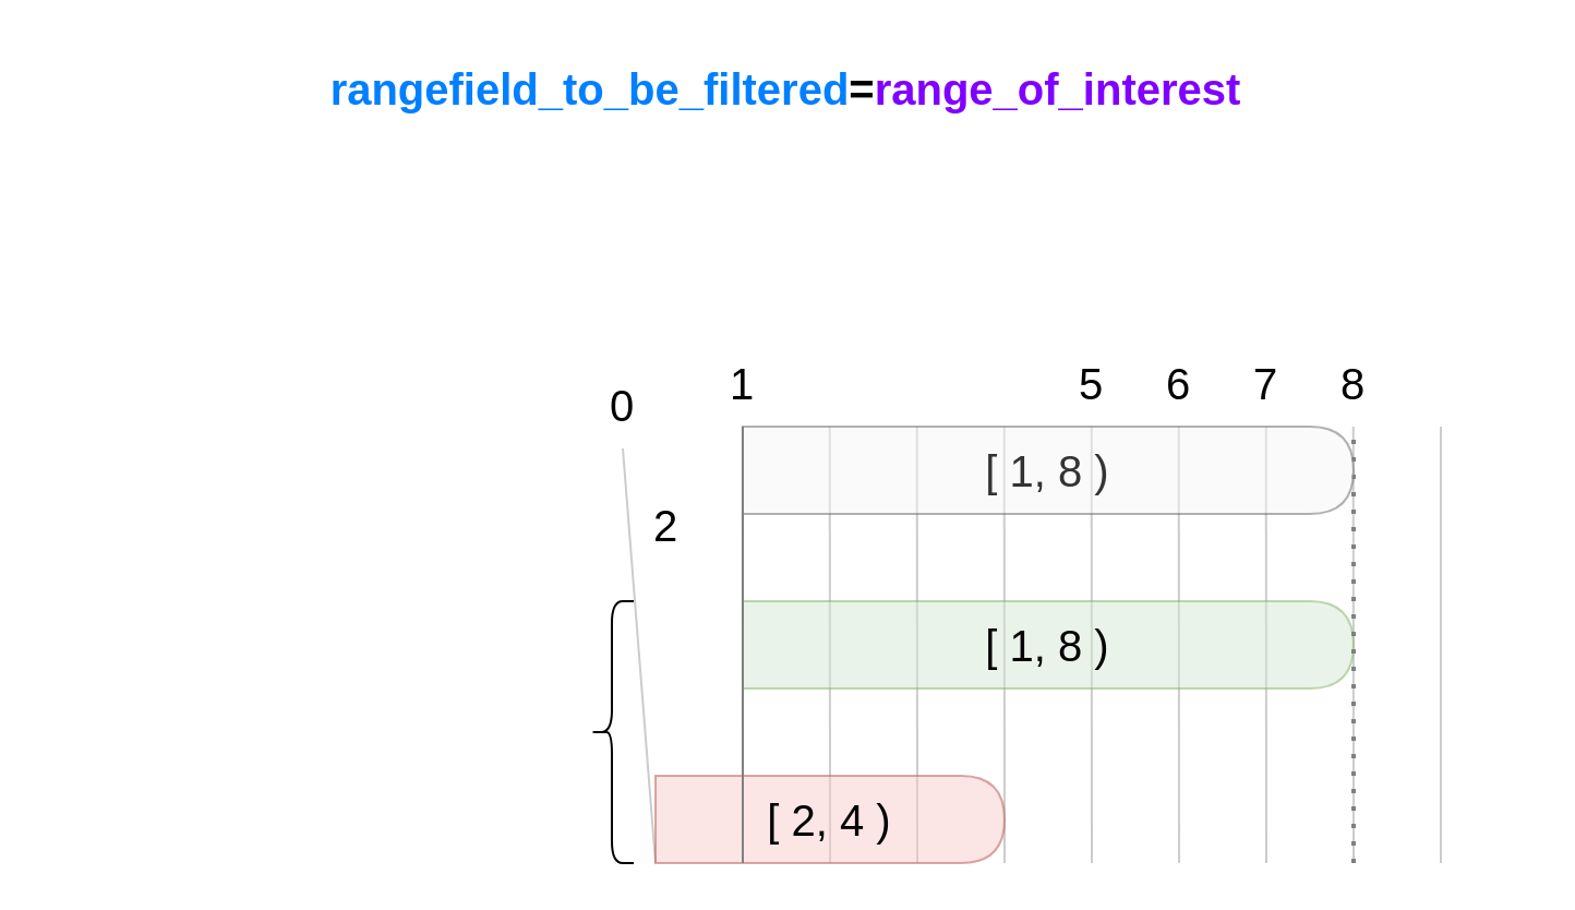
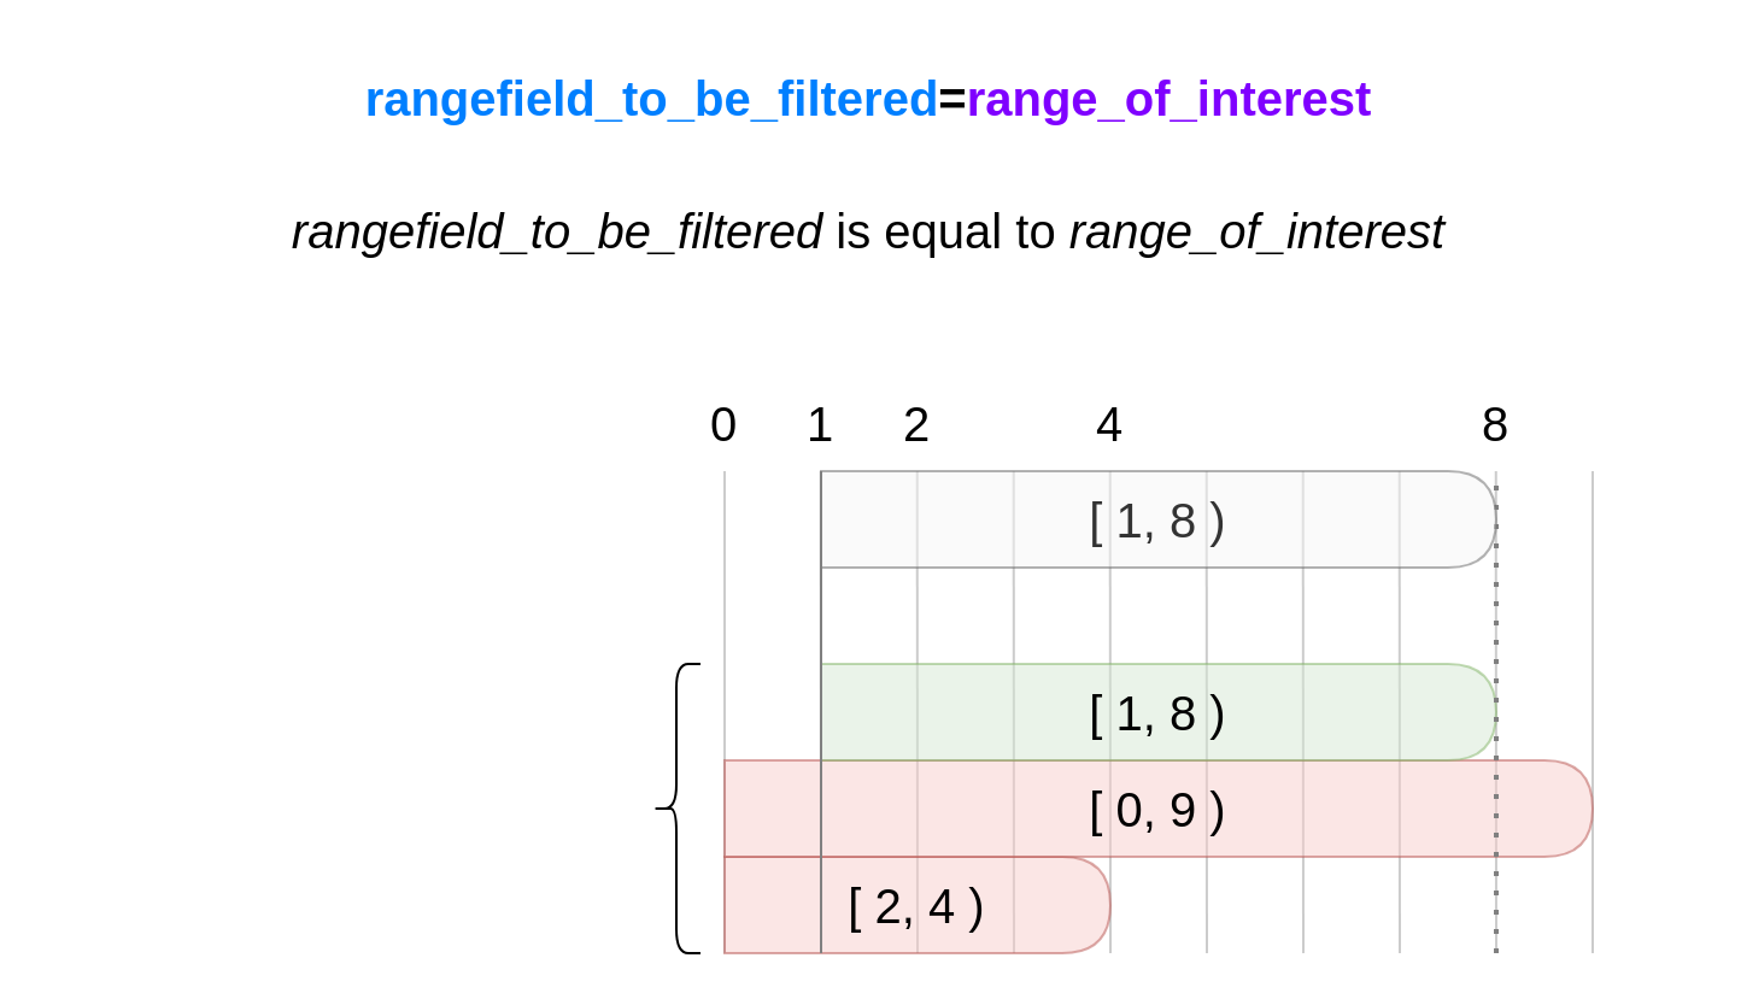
  <mxCell id="0" />
  <mxCell id="1" parent="0" />
  <mxCell id="2" value="" style="group" parent="1" vertex="1" connectable="0"><mxGeometry x="20" y="155" width="660" height="240" as="geometry" /></mxCell>
  <mxCell id="3" value="&lt;font style=&quot;font-size: 20px&quot;&gt;1&lt;/font&gt;" style="text;html=1;strokeColor=none;fillColor=none;align=center;verticalAlign=middle;whiteSpace=wrap;rounded=0;" parent="2" vertex="1"><mxGeometry x="300" width="40" height="40" as="geometry" /></mxCell>
- <mxCell id="4" value="&lt;font style=&quot;font-size: 20px&quot;&gt;2&lt;/font&gt;" style="text;html=1;strokeColor=none;fillColor=none;align=center;verticalAlign=middle;whiteSpace=wrap;rounded=0;" parent="2" vertex="1"><mxGeometry x="265" y="65" width="40" height="40" as="geometry" /></mxCell>
- <mxCell id="6" value="&lt;font style=&quot;font-size: 20px&quot;&gt;5&lt;/font&gt;" style="text;html=1;strokeColor=none;fillColor=none;align=center;verticalAlign=middle;whiteSpace=wrap;rounded=0;" parent="2" vertex="1"><mxGeometry x="460" width="40" height="40" as="geometry" /></mxCell>
- <mxCell id="7" value="&lt;font style=&quot;font-size: 20px&quot;&gt;6&lt;/font&gt;" style="text;html=1;strokeColor=none;fillColor=none;align=center;verticalAlign=middle;whiteSpace=wrap;rounded=0;" parent="2" vertex="1"><mxGeometry x="500" width="40" height="40" as="geometry" /></mxCell>
- <mxCell id="8" value="&lt;font style=&quot;font-size: 20px&quot;&gt;7&lt;/font&gt;" style="text;html=1;strokeColor=none;fillColor=none;align=center;verticalAlign=middle;whiteSpace=wrap;rounded=0;" parent="2" vertex="1"><mxGeometry x="540" width="40" height="40" as="geometry" /></mxCell>
+ <mxCell id="4" value="&lt;font style=&quot;font-size: 20px&quot;&gt;2&lt;/font&gt;" style="text;html=1;strokeColor=none;fillColor=none;align=center;verticalAlign=middle;whiteSpace=wrap;rounded=0;" parent="2" vertex="1"><mxGeometry x="340" width="40" height="40" as="geometry" /></mxCell>
+ <mxCell id="5" value="&lt;font style=&quot;font-size: 20px&quot;&gt;4&lt;/font&gt;" style="text;html=1;strokeColor=none;fillColor=none;align=center;verticalAlign=middle;whiteSpace=wrap;rounded=0;" parent="2" vertex="1"><mxGeometry x="420" width="40" height="40" as="geometry" /></mxCell>
  <mxCell id="9" value="&lt;font style=&quot;font-size: 20px&quot;&gt;8&lt;/font&gt;" style="text;html=1;strokeColor=none;fillColor=none;align=center;verticalAlign=middle;whiteSpace=wrap;rounded=0;" parent="2" vertex="1"><mxGeometry x="580" width="40" height="40" as="geometry" /></mxCell>
- <mxCell id="10" value="&lt;font style=&quot;font-size: 20px&quot;&gt;0&lt;/font&gt;" style="text;html=1;strokeColor=none;fillColor=none;align=center;verticalAlign=middle;whiteSpace=wrap;rounded=0;" parent="2" vertex="1"><mxGeometry x="245" y="10" width="40" height="40" as="geometry" /></mxCell>
+ <mxCell id="10" value="&lt;font style=&quot;font-size: 20px&quot;&gt;0&lt;/font&gt;" style="text;html=1;strokeColor=none;fillColor=none;align=center;verticalAlign=middle;whiteSpace=wrap;rounded=0;" parent="2" vertex="1"><mxGeometry x="260" width="40" height="40" as="geometry" /></mxCell>
  <mxCell id="11" value="" style="shape=curlyBracket;whiteSpace=wrap;html=1;rounded=1;" parent="2" vertex="1"><mxGeometry x="250" y="120" width="20" height="120" as="geometry" /></mxCell>
  <mxCell id="12" value="" style="endArrow=none;html=1;entryX=0.5;entryY=1;entryDx=0;entryDy=0;strokeColor=#CCCCCC;" parent="2" target="10" edge="1"><mxGeometry width="50" height="50" relative="1" as="geometry"><mxPoint x="280" y="240" as="sourcePoint" /><mxPoint x="520" y="270" as="targetPoint" /></mxGeometry></mxCell>
  <mxCell id="13" value="" style="endArrow=none;html=1;entryX=0.5;entryY=1;entryDx=0;entryDy=0;strokeColor=#CCCCCC;" parent="2" edge="1"><mxGeometry width="50" height="50" relative="1" as="geometry"><mxPoint x="320" y="240" as="sourcePoint" /><mxPoint x="319.86" y="40" as="targetPoint" /></mxGeometry></mxCell>
  <mxCell id="14" value="" style="endArrow=none;html=1;entryX=0.5;entryY=1;entryDx=0;entryDy=0;strokeColor=#CCCCCC;" parent="2" edge="1"><mxGeometry width="50" height="50" relative="1" as="geometry"><mxPoint x="360" y="240" as="sourcePoint" /><mxPoint x="359.86" y="40" as="targetPoint" /></mxGeometry></mxCell>
  <mxCell id="15" value="" style="endArrow=none;html=1;entryX=0.5;entryY=1;entryDx=0;entryDy=0;strokeColor=#CCCCCC;" parent="2" edge="1"><mxGeometry width="50" height="50" relative="1" as="geometry"><mxPoint x="400" y="240" as="sourcePoint" /><mxPoint x="399.86" y="40" as="targetPoint" /></mxGeometry></mxCell>
  <mxCell id="16" value="" style="endArrow=none;html=1;entryX=0.5;entryY=1;entryDx=0;entryDy=0;strokeColor=#CCCCCC;" parent="2" edge="1"><mxGeometry width="50" height="50" relative="1" as="geometry"><mxPoint x="440" y="240" as="sourcePoint" /><mxPoint x="439.86" y="40" as="targetPoint" /></mxGeometry></mxCell>
  <mxCell id="17" value="" style="endArrow=none;html=1;entryX=0.5;entryY=1;entryDx=0;entryDy=0;strokeColor=#CCCCCC;" parent="2" edge="1"><mxGeometry width="50" height="50" relative="1" as="geometry"><mxPoint x="480" y="240" as="sourcePoint" /><mxPoint x="479.86" y="40" as="targetPoint" /></mxGeometry></mxCell>
  <mxCell id="18" value="" style="endArrow=none;html=1;entryX=0.5;entryY=1;entryDx=0;entryDy=0;strokeColor=#CCCCCC;" parent="2" edge="1"><mxGeometry width="50" height="50" relative="1" as="geometry"><mxPoint x="520" y="240" as="sourcePoint" /><mxPoint x="519.86" y="40" as="targetPoint" /></mxGeometry></mxCell>
  <mxCell id="19" value="" style="endArrow=none;html=1;entryX=0.5;entryY=1;entryDx=0;entryDy=0;strokeColor=#CCCCCC;" parent="2" edge="1"><mxGeometry width="50" height="50" relative="1" as="geometry"><mxPoint x="560" y="240" as="sourcePoint" /><mxPoint x="559.86" y="40" as="targetPoint" /></mxGeometry></mxCell>
  <mxCell id="20" value="" style="endArrow=none;html=1;entryX=0.5;entryY=1;entryDx=0;entryDy=0;strokeColor=#CCCCCC;" parent="2" edge="1"><mxGeometry width="50" height="50" relative="1" as="geometry"><mxPoint x="600" y="240" as="sourcePoint" /><mxPoint x="599.86" y="40" as="targetPoint" /></mxGeometry></mxCell>
  <mxCell id="21" value="" style="endArrow=none;html=1;entryX=0.5;entryY=1;entryDx=0;entryDy=0;strokeColor=#CCCCCC;" parent="2" edge="1"><mxGeometry width="50" height="50" relative="1" as="geometry"><mxPoint x="640" y="240" as="sourcePoint" /><mxPoint x="640" y="40" as="targetPoint" /></mxGeometry></mxCell>
  <mxCell id="22" value="&lt;div&gt;&lt;b&gt;&lt;span style=&quot;font-size: 20px&quot;&gt;&lt;font color=&quot;#007fff&quot;&gt;rangefield_to_be_filtered&lt;/font&gt;&lt;/span&gt;&lt;span style=&quot;font-size: 20px&quot;&gt;=&lt;font color=&quot;#7f00ff&quot;&gt;range_of_interest&lt;/font&gt;&lt;/span&gt;&lt;/b&gt;&lt;/div&gt;" style="text;html=1;strokeColor=none;fillColor=none;align=center;verticalAlign=middle;whiteSpace=wrap;rounded=0;" parent="1" vertex="1"><mxGeometry x="60" y="20" width="600" height="40" as="geometry" /></mxCell>
  <mxCell id="23" value="&lt;font style=&quot;font-size: 20px&quot;&gt;[ 2, 4 )&lt;/font&gt;" style="shape=delay;whiteSpace=wrap;html=1;rounded=1;fillColor=#f8cecc;strokeColor=#b85450;opacity=50;" parent="1" vertex="1"><mxGeometry x="300" y="355" width="160" height="40" as="geometry" /></mxCell>
+ <mxCell id="24" value="&lt;font style=&quot;font-size: 20px&quot;&gt;[ 0, 9 )&lt;/font&gt;" style="shape=delay;whiteSpace=wrap;html=1;rounded=1;fillColor=#f8cecc;strokeColor=#b85450;opacity=50;" parent="1" vertex="1"><mxGeometry x="300" y="315" width="360" height="40" as="geometry" /></mxCell>
  <mxCell id="25" value="&lt;font style=&quot;font-size: 20px&quot;&gt;[ 1, 8 )&lt;/font&gt;" style="shape=delay;whiteSpace=wrap;html=1;rounded=1;fillColor=#d5e8d4;strokeColor=#82b366;opacity=50;" parent="1" vertex="1"><mxGeometry x="340" y="275" width="280" height="40" as="geometry" /></mxCell>
  <mxCell id="26" value="" style="endArrow=none;dashed=1;html=1;dashPattern=1 3;strokeWidth=2;entryX=0;entryY=1;entryDx=0;entryDy=0;strokeColor=#808080;" parent="1" edge="1"><mxGeometry width="50" height="50" relative="1" as="geometry"><mxPoint x="620" y="395" as="sourcePoint" /><mxPoint x="620" y="195" as="targetPoint" /></mxGeometry></mxCell>
  <mxCell id="27" value="&lt;font style=&quot;font-size: 20px&quot;&gt;[ 1, 8 )&lt;/font&gt;" style="shape=delay;whiteSpace=wrap;html=1;rounded=1;opacity=50;fillColor=#f5f5f5;strokeColor=#666666;fontColor=#333333;" parent="1" vertex="1"><mxGeometry x="340" y="195" width="280" height="40" as="geometry" /></mxCell>
  <mxCell id="28" value="" style="endArrow=none;html=1;entryX=0;entryY=0;entryDx=0;entryDy=0;fillColor=#f5f5f5;strokeColor=#808080;" parent="1" edge="1"><mxGeometry width="50" height="50" relative="1" as="geometry"><mxPoint x="340" y="395" as="sourcePoint" /><mxPoint x="340" y="195" as="targetPoint" /></mxGeometry></mxCell>
+ <mxCell id="29" value="&lt;span style=&quot;font-size: 20px&quot;&gt;&lt;i&gt;rangefield_to_be_filtered&lt;/i&gt; is equal to&amp;nbsp;&lt;i&gt;range_of_interest&lt;/i&gt;&lt;/span&gt;" style="text;html=1;strokeColor=none;fillColor=none;align=center;verticalAlign=middle;whiteSpace=wrap;rounded=0;opacity=50;" parent="1" vertex="1"><mxGeometry x="20" y="75" width="680" height="40" as="geometry" /></mxCell>
